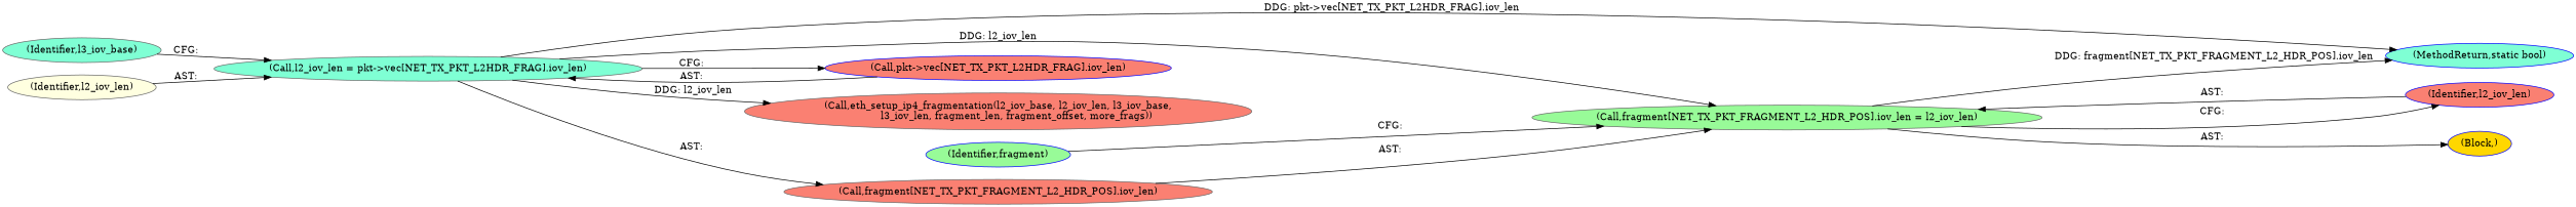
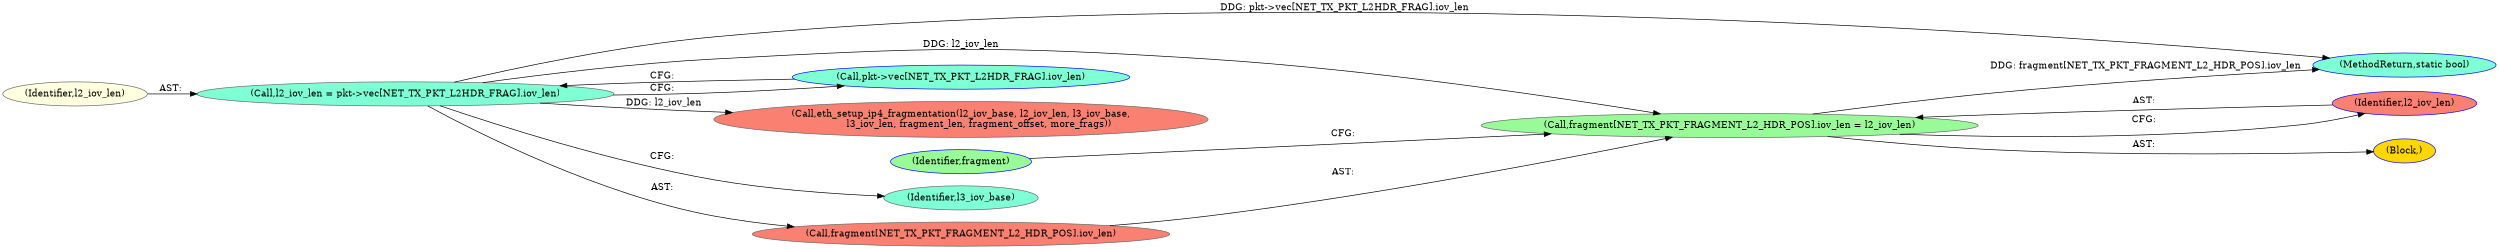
  digraph {
    rankdir=LR
    node [color=gray40 fillcolor=aquamarine style=filled]
    n1 [fillcolor=palegreen label="(Call,fragment[NET_TX_PKT_FRAGMENT_L2_HDR_POS].iov_len = l2_iov_len)"]
    n2 [color=blue fillcolor=salmon label="(Identifier,l2_iov_len)"]
    n3 [color=blue label="(MethodReturn,static bool)"]
    n4 [color=blue fillcolor=gold label="(Block,)"]
    n5 [label="(Call,l2_iov_len = pkt->vec[NET_TX_PKT_L2HDR_FRAG].iov_len)"]
-   n6 [color=blue fillcolor=salmon label="(Call,pkt->vec[NET_TX_PKT_L2HDR_FRAG].iov_len)"]
+   n6 [color=blue label="(Call,pkt->vec[NET_TX_PKT_L2HDR_FRAG].iov_len)"]
    n7 [fillcolor=salmon label="(Call,eth_setup_ip4_fragmentation(l2_iov_base, l2_iov_len, l3_iov_base,\n            l3_iov_len, fragment_len, fragment_offset, more_frags))"]
    n8 [fillcolor=salmon label="(Call,fragment[NET_TX_PKT_FRAGMENT_L2_HDR_POS].iov_len)"]
    n9 [label="(Identifier,l3_iov_base)"]
    n10 [fillcolor=lightyellow label="(Identifier,l2_iov_len)"]
    n11 [color=blue fillcolor=palegreen label="(Identifier,fragment)"]
    n1 -> n2 [label="CFG: "]
    n1 -> n3 [label="DDG: fragment[NET_TX_PKT_FRAGMENT_L2_HDR_POS].iov_len"]
    n1 -> n4 [label="AST: "]
    n2 -> n1 [label="AST: "]
    n5 -> n1 [label="DDG: l2_iov_len"]
    n5 -> n3 [label="DDG: pkt->vec[NET_TX_PKT_L2HDR_FRAG].iov_len"]
    n5 -> n6 [label="CFG: "]
    n5 -> n7 [label="DDG: l2_iov_len"]
    n5 -> n8 [label="AST: "]
-   n6 -> n5 [label="AST: "]
+   n6 -> n5 [label="CFG: "]
    n8 -> n1 [label="AST: "]
-   n9 -> n5 [label="CFG: "]
+   n5 -> n9 [label="CFG: "]
    n10 -> n5 [label="AST: "]
    n11 -> n1 [label="CFG: "]
  }
